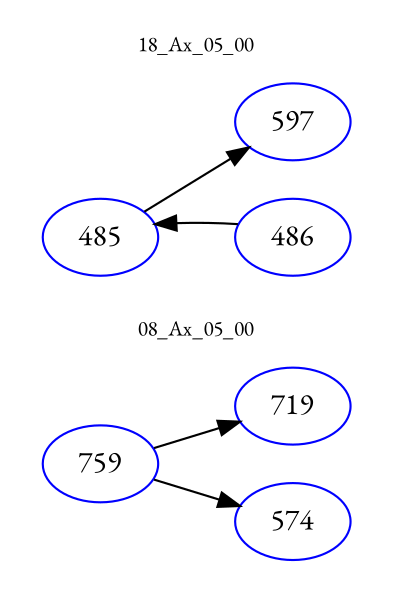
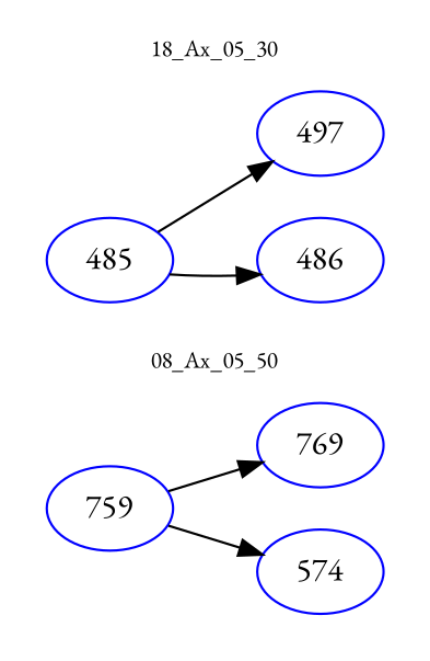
  digraph {
    fontname="EB Garamond"
    rankdir=LR
    node [color=blue fontname="EB Garamond"]
    edge [color=black fontname="EB Garamond"]
    n1 [label=759]
    n2 [label=574]
-   n3 [label=719]
+   n3 [label=769]
    n4 [label=485]
    n5 [label=486]
-   n6 [label=597]
+   n6 [label=497]
    subgraph cluster_1 {
      color=white
      fontsize=10
-     label="08_Ax_05_00"
+     label="08_Ax_05_50"
      n1
      n2
      n3
    }
    subgraph cluster_2 {
      color=white
      fontsize=10
-     label="18_Ax_05_00"
+     label="18_Ax_05_30"
      n4
      n5
      n6
    }
    n1 -> n2
    n1 -> n3
-   n5 -> n4
+   n4 -> n5
    n4 -> n6
  }
